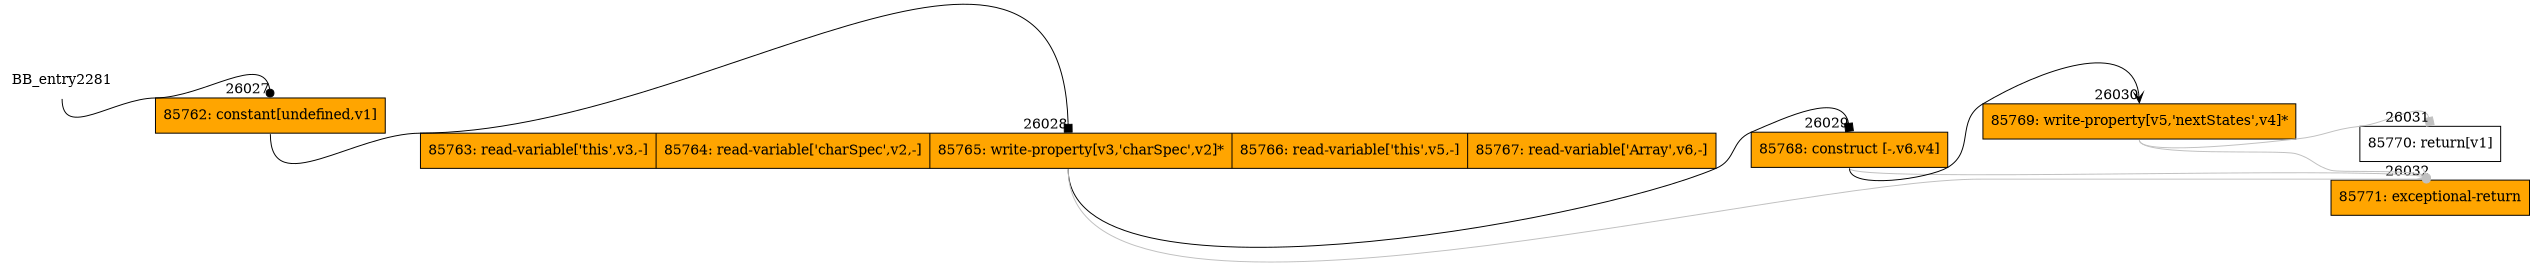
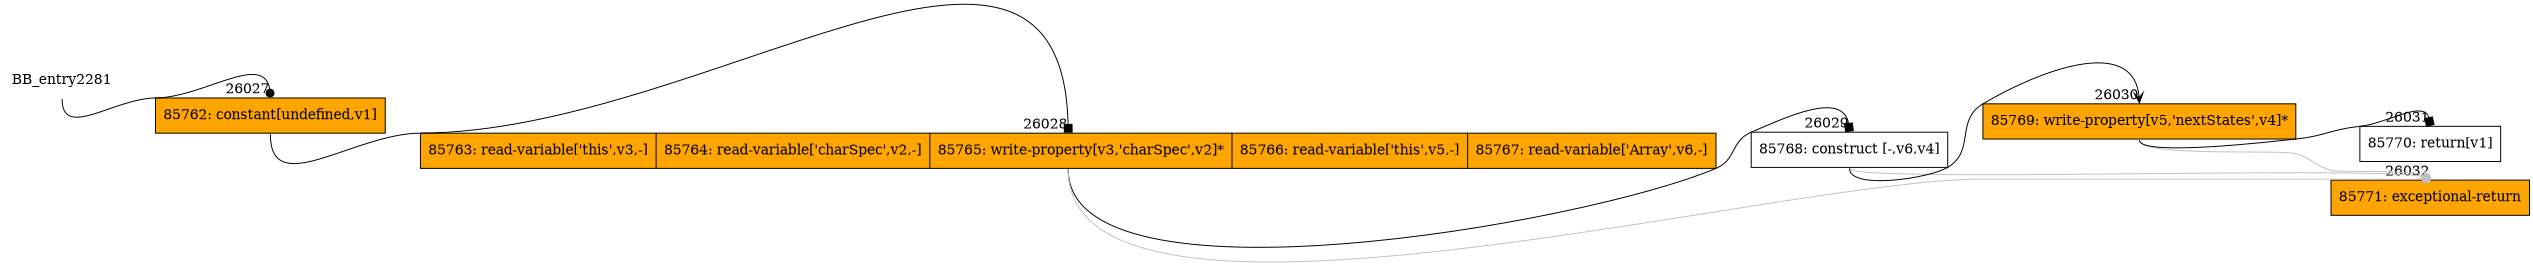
  digraph {
    rankdir=LR
    node [fillcolor=orange shape=record style=filled]
    edge [arrowhead=dot headport=n tailport=s]
    n1 [fillcolor=white label=BB_entry2281 shape=none]
    n2 [label="{85762: constant[undefined,v1]}"]
    n3 [label="{85763: read-variable['this',v3,-]|85764: read-variable['charSpec',v2,-]|85765: write-property[v3,'charSpec',v2]*|85766: read-variable['this',v5,-]|85767: read-variable['Array',v6,-]}"]
-   n4 [label="{85768: construct [-,v6,v4]}"]
+   n4 [fillcolor=white label="{85768: construct [-,v6,v4]}"]
    n5 [label="{85771: exceptional-return}"]
    n6 [label="{85769: write-property[v5,'nextStates',v4]*}"]
    n7 [fillcolor=white label="{85770: return[v1]}"]
    n1 -> n2 [headlabel="    26027"]
    n2 -> n3 [arrowhead=box headlabel="      26028"]
    n3 -> n4 [arrowhead=box headlabel="      26029"]
    n3 -> n5 [color=gray headlabel="      26032"]
    n4 -> n5 [color=gray]
    n4 -> n6 [arrowhead=vee headlabel="      26030"]
    n6 -> n5 [arrowhead=vee color=gray]
-   n6 -> n7 [arrowhead=box headlabel="      26031" color=gray]
+   n6 -> n7 [arrowhead=box headlabel="      26031"]
  }
